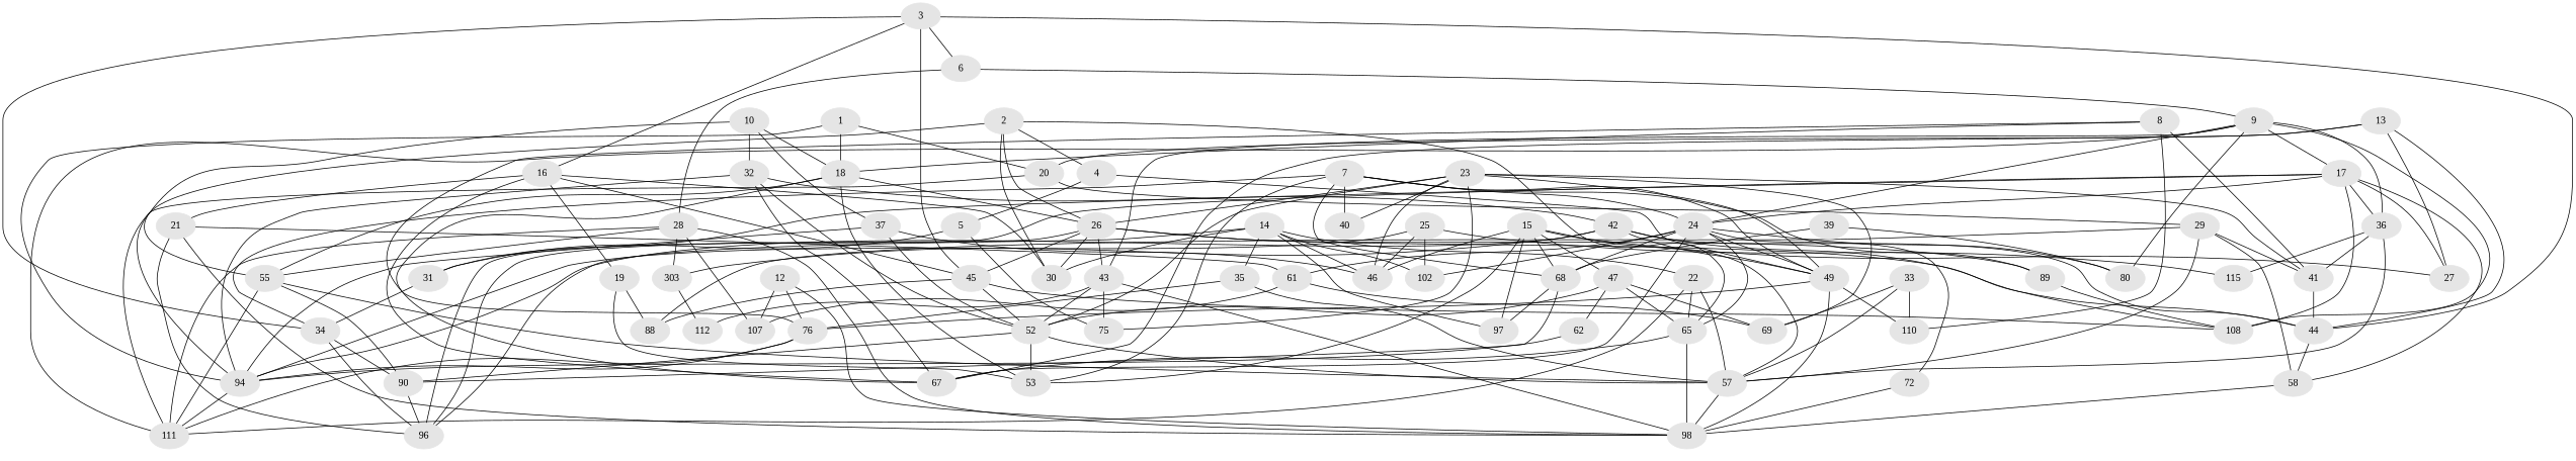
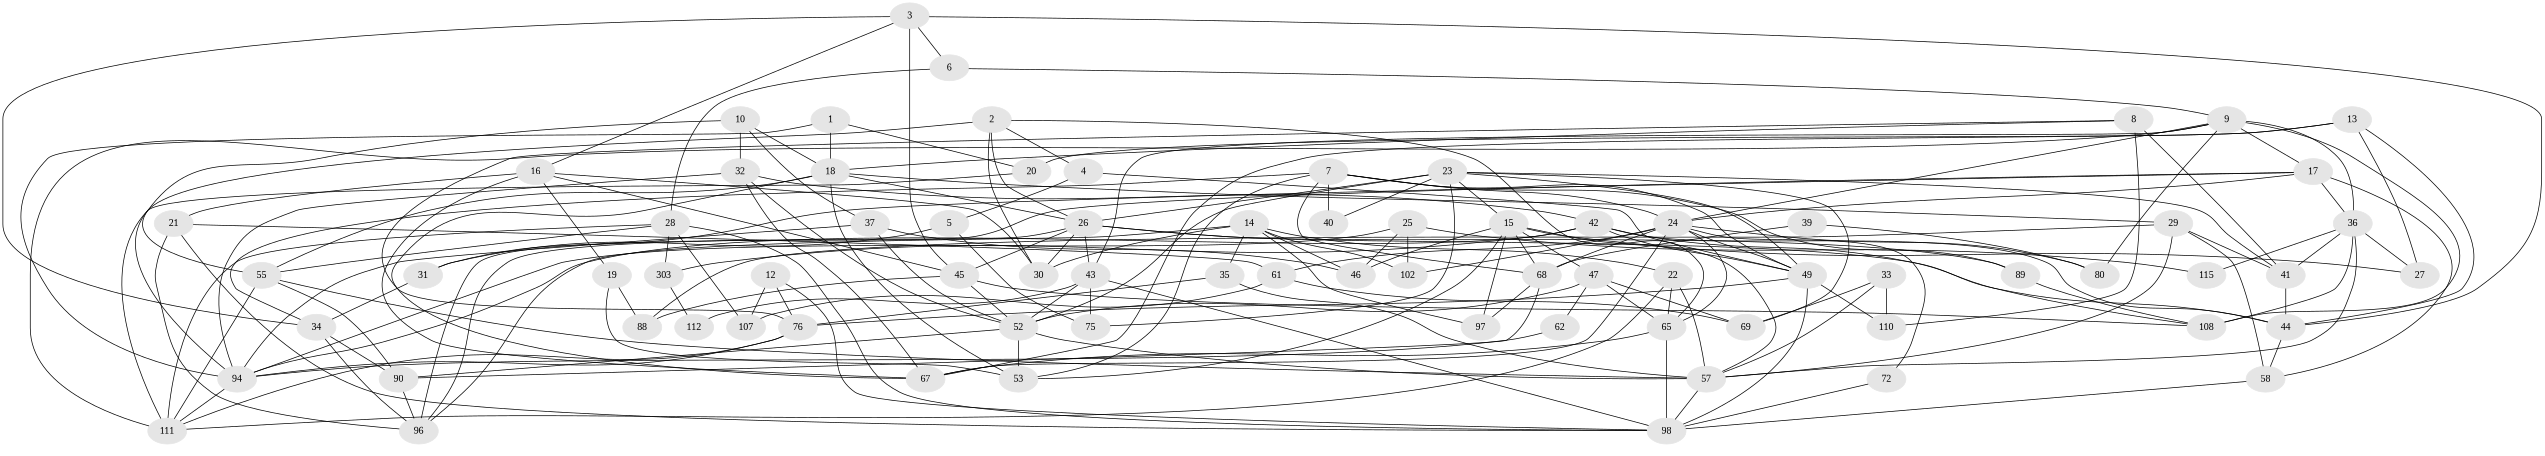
  graph {
    fontname="Liberation Serif"
    node [color=gray90 fontname="Liberation Serif" style=filled]
    edge [fontname="Liberation Serif"]
    18 [super="+77"]
    26 [super="+78"]
    53 [super="+59"]
    55 [super="+64"]
    67 [super="+84"]
    1
    20 [super="+91"]
    94 [super="+105"]
    111
    29 [super="+66"]
    2 [super="+51"]
    4
    30
    65 [super="+93"]
    5 [super="+101"]
    49 [super="+79"]
    44 [super="+71"]
    45 [super="+82"]
    89
    43
    96
    98 [super="+104"]
    3
    6
    16
    34 [super="+48"]
    9 [super="+11"]
    28 [super="+50"]
    19
    21 [super="+86"]
    90 [super="+113"]
    58
    108
    88
    52 [super="+56"]
    31
    75
    76 [super="+106"]
    110
    24 [super="+70"]
    17 [super="+87"]
    36 [super="+38"]
    80
    107 [super="+109"]
    n45 [label=303]
    7 [super="+85"]
    40
    68
    102
    61 [super="+73"]
    72
    97
    8 [super="+100"]
    41
    27
    57 [super="+74"]
    115
    112
    10 [super="+95"]
    32 [super="+54"]
    37 [super="+60"]
    42 [super="+114"]
    46
    12
    13
    14 [super="+81"]
    22 [super="+63"]
    35
    15 [super="+92"]
    47
    69
    62
    23 [super="+99"]
    25 [super="+83"]
    33
    39
    18 -- 26
    18 -- 53
    18 -- 55
    18 -- 67
    26 -- 30
    26 -- 44
    26 -- 45
    26 -- 89
    26 -- 43
    26 -- 96
    55 -- 111
    55 -- 90
    55 -- 57
    1 -- 18
    1 -- 20
    1 -- 94
    20 -- 111
-   20 -- 29
+   18 -- 29
    94 -- 111
    29 -- 58
    29 -- 88
    29 -- 41
    29 -- 57
    2 -- 26
    2 -- 94
    2 -- 4
    2 -- 30
    2 -- 65
    4 -- 5
    4 -- 49
    65 -- 67
    65 -- 98
    5 -- 31
    5 -- 75
    49 -- 98
    49 -- 76
    49 -- 110
    44 -- 58
    45 -- 108
    45 -- 88
    45 -- 52
    89 -- 108
    43 -- 98
    43 -- 52
    43 -- 75
    43 -- 112
    3 -- 44
    3 -- 45
    3 -- 6
    3 -- 16
    3 -- 34
    6 -- 9
    6 -- 28
    16 -- 67
    16 -- 30
    16 -- 45
    16 -- 19
    16 -- 21
    34 -- 96
    34 -- 90
    9 -- 111
    9 -- 43
    9 -- 108
    9 -- 24
    9 -- 17
    9 -- 36
    9 -- 80
    28 -- 55
    28 -- 111
    28 -- 98
    28 -- 107
    28 -- n45
    19 -- 53
    19 -- 88
    21 -- 96
    21 -- 98
    21 -- 61
    90 -- 96
    58 -- 98
    52 -- 53
    52 -- 90
    52 -- 57
    31 -- 34
    76 -- 94
    76 -- 111
    24 -- 67
    24 -- 65
    24 -- 49
    24 -- 80
    24 -- 68
    24 -- 102
    24 -- 61
    24 -- 72
    17 -- 96
    17 -- 58
    17 -- 31
    17 -- 24
    17 -- 36 [weight=2]
-   17 -- 27
-   17 -- 108
+   36 -- 27
+   36 -- 108
    36 -- 41
    36 -- 57
    36 -- 115
    n45 -- 112
    7 -- 53
    7 -- 49
    7 -- 89
    7 -- 34
    7 -- 24
    7 -- 40
    7 -- 68
    68 -- 90
    68 -- 97
    61 -- 107
    61 -- 69
    72 -- 98
    8 -- 18
    8 -- 76
    8 -- 110
    8 -- 41 [weight=2]
    41 -- 44
    57 -- 98
    10 -- 18
    10 -- 55 [weight=2]
    10 -- 32
    10 -- 37
    32 -- 67
    32 -- 94
    32 -- 52
    32 -- 42
    37 -- 94
    37 -- 52
    37 -- 46
    42 -- 94
    42 -- 49
    42 -- 44
    42 -- 108
    42 -- n45
    12 -- 98
    12 -- 76
    12 -- 107
    13 -- 67
    13 -- 20
    13 -- 44
    13 -- 27
    14 -- 30
    14 -- 96
    14 -- 102
    14 -- 97
    14 -- 46
    14 -- 22
    14 -- 35
    22 -- 111
    22 -- 65
    22 -- 57
    35 -- 76
    35 -- 57
    15 -- 53
    15 -- 68
    15 -- 97
    15 -- 27
    15 -- 57
    15 -- 46
    15 -- 47
    47 -- 65
    47 -- 52
    47 -- 69
    47 -- 62
    62 -- 94
    23 -- 26
    23 -- 49
    23 -- 52
    23 -- 75
    23 -- 40
    23 -- 41
-   23 -- 46
+   23 -- 15
    23 -- 69
    25 -- 94
    25 -- 102
    25 -- 115
    25 -- 46
    33 -- 110
    33 -- 57
    33 -- 69
    39 -- 80
    39 -- 68
  }
